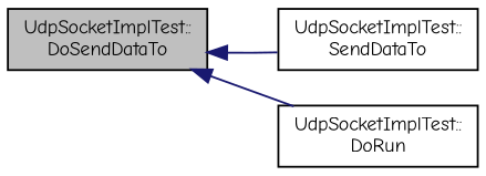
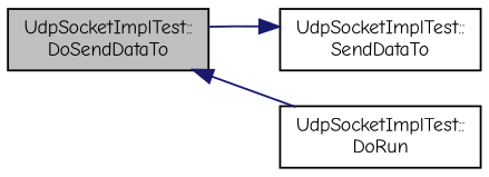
  digraph {
    fontname="Comic Neue"
    rankdir=LR
    node [color=black fillcolor=white fontname="Comic Neue" fontsize=10 shape=record style=filled]
    edge [color=midnightblue dir=back fontname="Comic Neue" fontsize=10 labelfontname=Helvetica labelfontsize=10 style=solid]
    n1 [fillcolor=grey75 fontcolor=black height=0.2 label="UdpSocketImplTest::\lDoSendDataTo" width=0.4]
    n2 [height=0.2 label="UdpSocketImplTest::\lSendDataTo" width=0.4]
    n3 [height=0.2 label="UdpSocketImplTest::\lDoRun" width=0.4]
-   n1 -> n2
+   n2 -> n1
    n1 -> n3
  }
